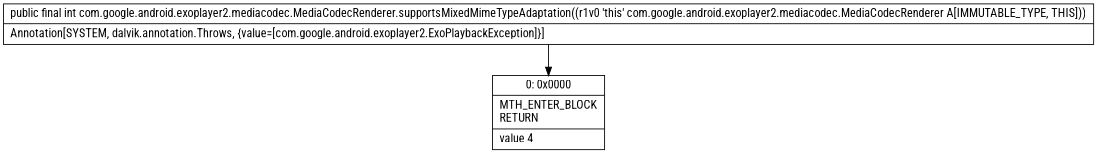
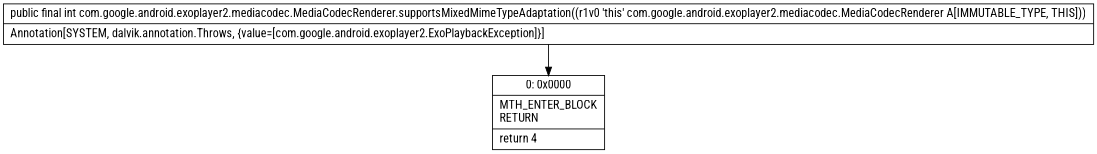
  digraph {
    fontname="Roboto Condensed"
    node [shape=record fontname="Roboto Condensed"]
-   n1 [label="{0\:\ 0x0000|MTH_ENTER_BLOCK\lRETURN\l|value 4\l}"]
+   n1 [label="{0\:\ 0x0000|MTH_ENTER_BLOCK\lRETURN\l|return 4\l}"]
    n2 [label="{public final int com.google.android.exoplayer2.mediacodec.MediaCodecRenderer.supportsMixedMimeTypeAdaptation((r1v0 'this' com.google.android.exoplayer2.mediacodec.MediaCodecRenderer A[IMMUTABLE_TYPE, THIS]))  | Annotation[SYSTEM, dalvik.annotation.Throws, \{value=[com.google.android.exoplayer2.ExoPlaybackException]\}]\l}"]
    n2 -> n1 [fontname="Roboto Condensed"]
  }
